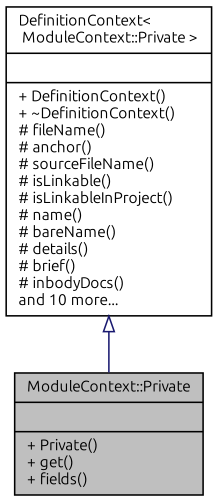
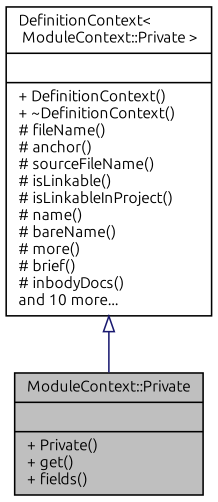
  digraph {
    fontname=Ubuntu
    node [color=black fontname=Ubuntu fontsize=10 shape=record style=filled]
    n1 [fillcolor=grey75 fontcolor=black height=0.2 label="{ModuleContext::Private\n||+ Private()\l+ get()\l+ fields()\l}" width=0.4]
-   n2 [fillcolor=white height=0.2 label="{DefinitionContext\<\l ModuleContext::Private \>\n||+ DefinitionContext()\l+ ~DefinitionContext()\l# fileName()\l# anchor()\l# sourceFileName()\l# isLinkable()\l# isLinkableInProject()\l# name()\l# bareName()\l# details()\l# brief()\l# inbodyDocs()\land 10 more...\l}" width=0.4]
+   n2 [fillcolor=white height=0.2 label="{DefinitionContext\<\l ModuleContext::Private \>\n||+ DefinitionContext()\l+ ~DefinitionContext()\l# fileName()\l# anchor()\l# sourceFileName()\l# isLinkable()\l# isLinkableInProject()\l# name()\l# bareName()\l# more()\l# brief()\l# inbodyDocs()\land 10 more...\l}" width=0.4]
    n2 -> n1 [arrowtail=onormal color=midnightblue dir=back fontname=Ubuntu fontsize=10 labelfontname=Helvetica labelfontsize=10 style=solid]
  }
